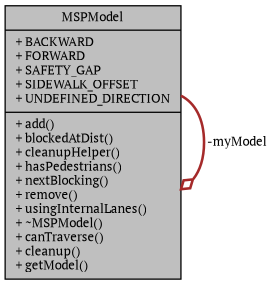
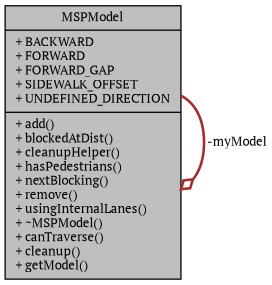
  digraph {
    fontname="PT Serif"
-   n1 [color=black fillcolor=grey75 fontcolor=black fontname="PT Serif" fontsize=10 height=0.2 label="{MSPModel\n|+ BACKWARD\l+ FORWARD\l+ SAFETY_GAP\l+ SIDEWALK_OFFSET\l+ UNDEFINED_DIRECTION\l|+ add()\l+ blockedAtDist()\l+ cleanupHelper()\l+ hasPedestrians()\l+ nextBlocking()\l+ remove()\l+ usingInternalLanes()\l+ ~MSPModel()\l+ canTraverse()\l+ cleanup()\l+ getModel()\l}" shape=record style=filled width=0.4]
+   n1 [color=black fillcolor=grey75 fontcolor=black fontname="PT Serif" fontsize=10 height=0.2 label="{MSPModel\n|+ BACKWARD\l+ FORWARD\l+ FORWARD_GAP\l+ SIDEWALK_OFFSET\l+ UNDEFINED_DIRECTION\l|+ add()\l+ blockedAtDist()\l+ cleanupHelper()\l+ hasPedestrians()\l+ nextBlocking()\l+ remove()\l+ usingInternalLanes()\l+ ~MSPModel()\l+ canTraverse()\l+ cleanup()\l+ getModel()\l}" shape=record style=filled width=0.4]
    n1 -> n1 [arrowhead=odiamond color=brown fontname="PT Serif" fontsize=10 label=" -myModel" labelfontname=Helvetica labelfontsize=10 style=bold]
  }
